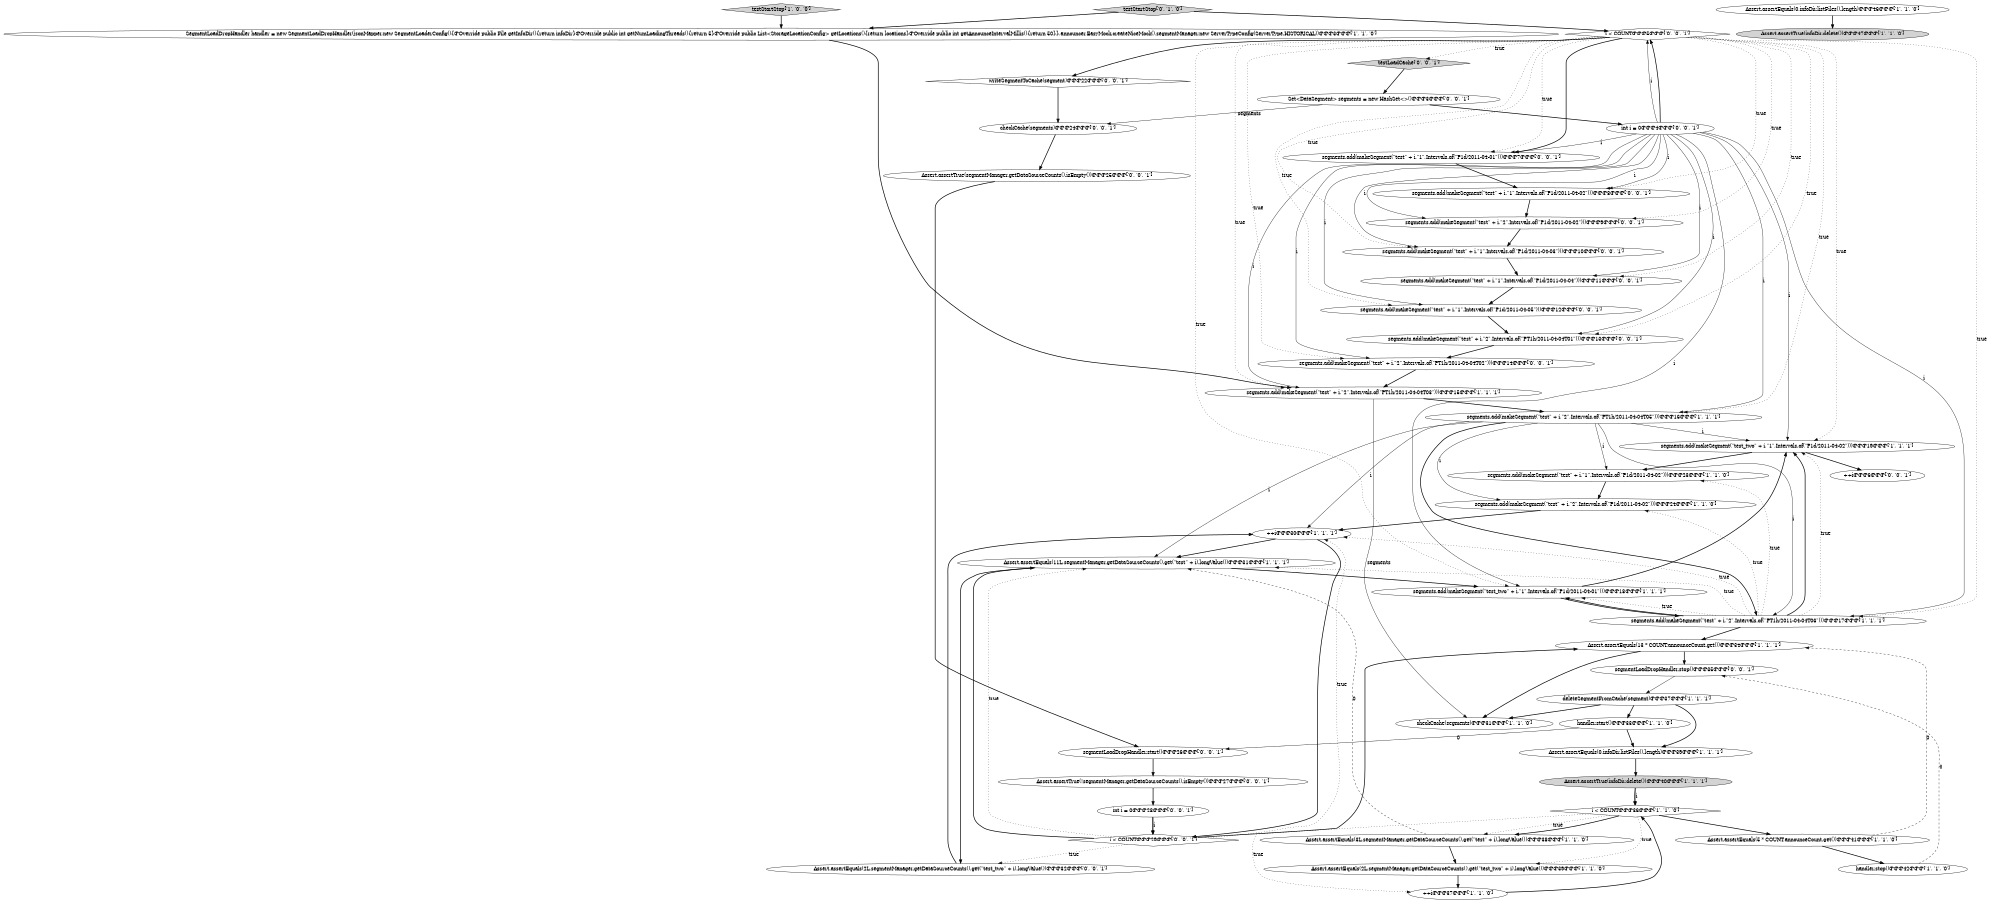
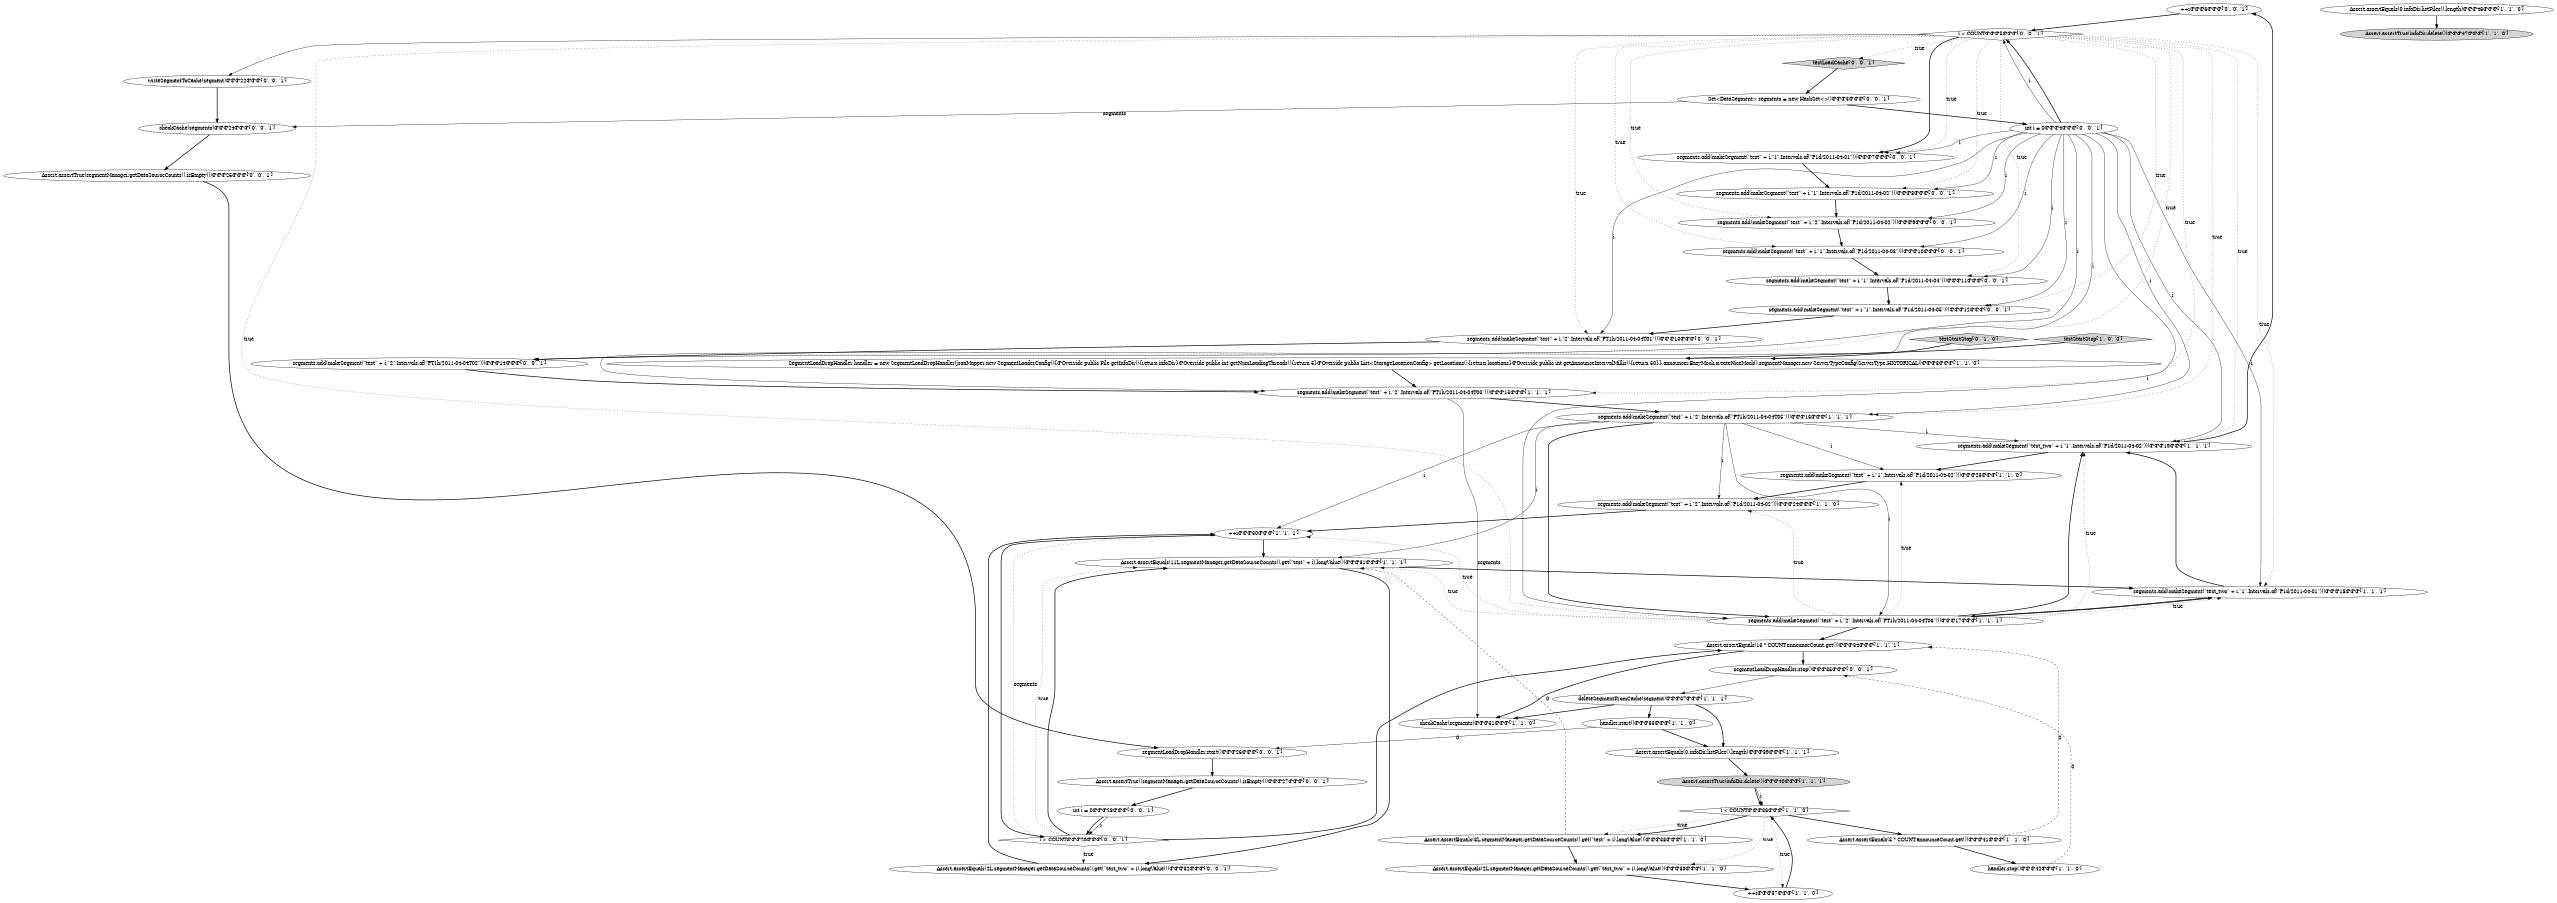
  digraph {
    node [fillcolor=white shape=ellipse style=filled]
    edge [style=bold]
    n1 [label="++i@@@6@@@['0', '0', '1']"]
    n2 [label="i < COUNT@@@5@@@['0', '0', '1']" shape=diamond]
    n3 [label="segments.add(makeSegment(\"test\" + i,\"2\",Intervals.of(\"PT1h/2011-04-04T02\")))@@@14@@@['0', '0', '1']"]
    n4 [label="segments.add(makeSegment(\"test\" + i,\"2\",Intervals.of(\"PT1h/2011-04-04T03\")))@@@15@@@['1', '1', '1']"]
    n5 [label="segments.add(makeSegment(\"test\" + i,\"2\",Intervals.of(\"PT1h/2011-04-04T05\")))@@@16@@@['1', '1', '1']"]
    n6 [label="segments.add(makeSegment(\"test_two\" + i,\"1\",Intervals.of(\"P1d/2011-04-01\")))@@@18@@@['1', '1', '1']"]
    n7 [fillcolor=lightgray label="testLoadCache['0', '0', '1']" shape=diamond]
    n8 [label="segments.add(makeSegment(\"test\" + i,\"2\",Intervals.of(\"P1d/2011-04-02\")))@@@9@@@['0', '0', '1']"]
    n9 [label="segments.add(makeSegment(\"test\" + i,\"1\",Intervals.of(\"P1d/2011-04-03\")))@@@10@@@['0', '0', '1']"]
    n10 [label="segments.add(makeSegment(\"test\" + i,\"2\",Intervals.of(\"PT1h/2011-04-04T01\")))@@@13@@@['0', '0', '1']"]
    n11 [label="segments.add(makeSegment(\"test\" + i,\"1\",Intervals.of(\"P1d/2011-04-05\")))@@@12@@@['0', '0', '1']"]
    n12 [label="segments.add(makeSegment(\"test\" + i,\"1\",Intervals.of(\"P1d/2011-04-04\")))@@@11@@@['0', '0', '1']"]
    n13 [label="segments.add(makeSegment(\"test\" + i,\"1\",Intervals.of(\"P1d/2011-04-02\")))@@@8@@@['0', '0', '1']"]
    n14 [label="segments.add(makeSegment(\"test\" + i,\"1\",Intervals.of(\"P1d/2011-04-01\")))@@@7@@@['0', '0', '1']"]
    n15 [label="segments.add(makeSegment(\"test_two\" + i,\"1\",Intervals.of(\"P1d/2011-04-02\")))@@@19@@@['1', '1', '1']"]
    n16 [label="segments.add(makeSegment(\"test\" + i,\"2\",Intervals.of(\"PT1h/2011-04-04T06\")))@@@17@@@['1', '1', '1']"]
-   n17 [label="writeSegmentToCache(segment)@@@22@@@['0', '0', '1']" shape=diamond]
+   n17 [label="writeSegmentToCache(segment)@@@22@@@['0', '0', '1']"]
    n18 [label="checkCache(segments)@@@31@@@['1', '1', '0']"]
    n19 [label="Assert.assertEquals(13 * COUNT,announceCount.get())@@@34@@@['1', '1', '1']"]
    n20 [label="segmentLoadDropHandler.stop()@@@35@@@['0', '0', '1']"]
    n21 [label="deleteSegmentFromCache(segment)@@@37@@@['1', '1', '1']"]
    n22 [label="Assert.assertEquals(0,infoDir.listFiles().length)@@@39@@@['1', '1', '1']"]
    n23 [label="handler.start()@@@33@@@['1', '1', '0']"]
    n24 [label="segments.add(makeSegment(\"test\" + i,\"2\",Intervals.of(\"P1d/2011-04-02\")))@@@24@@@['1', '1', '0']"]
    n25 [label="++i@@@30@@@['1', '1', '1']"]
    n26 [label="Assert.assertEquals(11L,segmentManager.getDataSourceCounts().get(\"test\" + i).longValue())@@@31@@@['1', '1', '1']"]
    n27 [label="segments.add(makeSegment(\"test\" + i,\"1\",Intervals.of(\"P1d/2011-04-02\")))@@@23@@@['1', '1', '0']"]
    n28 [fillcolor=lightgray label="Assert.assertTrue(infoDir.delete())@@@40@@@['1', '1', '1']"]
    n29 [label="i < COUNT@@@36@@@['1', '1', '0']" shape=diamond]
    n30 [label="i < COUNT@@@29@@@['0', '0', '1']" shape=diamond]
    n31 [label="Set<DataSegment> segments = new HashSet<>()@@@3@@@['0', '0', '1']"]
    n32 [label="int i = 0@@@4@@@['0', '0', '1']"]
    n33 [label="checkCache(segments)@@@24@@@['0', '0', '1']"]
    n34 [label="Assert.assertTrue(segmentManager.getDataSourceCounts().isEmpty())@@@25@@@['0', '0', '1']"]
    n35 [label="Assert.assertEquals(2L,segmentManager.getDataSourceCounts().get(\"test_two\" + i).longValue())@@@32@@@['0', '0', '1']"]
    n36 [label="segmentLoadDropHandler.start()@@@26@@@['0', '0', '1']"]
    n37 [label="++i@@@37@@@['1', '1', '0']"]
    n38 [label="Assert.assertEquals(5 * COUNT,announceCount.get())@@@41@@@['1', '1', '0']"]
    n39 [label="Assert.assertEquals(3L,segmentManager.getDataSourceCounts().get(\"test\" + i).longValue())@@@38@@@['1', '1', '0']"]
    n40 [label="Assert.assertEquals(2L,segmentManager.getDataSourceCounts().get(\"test_two\" + i).longValue())@@@39@@@['1', '1', '0']"]
    n41 [label="handler.stop()@@@42@@@['1', '1', '0']"]
    n42 [label="SegmentLoadDropHandler handler = new SegmentLoadDropHandler(jsonMapper,new SegmentLoaderConfig(){@Override public File getInfoDir(){return infoDir}@Override public int getNumLoadingThreads(){return 5}@Override public List<StorageLocationConfig> getLocations(){return locations}@Override public int getAnnounceIntervalMillis(){return 50}},announcer,EasyMock.createNiceMock(),segmentManager,new ServerTypeConfig(ServerType.HISTORICAL))@@@3@@@['1', '1', '0']"]
    n43 [fillcolor=lightgray label="testStartStop['1', '0', '0']" shape=diamond]
    n44 [label="Assert.assertEquals(0,infoDir.listFiles().length)@@@46@@@['1', '1', '0']"]
    n45 [fillcolor=lightgray label="Assert.assertTrue(infoDir.delete())@@@47@@@['1', '1', '0']"]
    n46 [fillcolor=lightgray label="testStartStop['0', '1', '0']" shape=diamond]
    n47 [label="int i = 0@@@28@@@['0', '0', '1']"]
    n48 [label="Assert.assertTrue(!segmentManager.getDataSourceCounts().isEmpty())@@@27@@@['0', '0', '1']"]
-   n46 -> n2
+   n1 -> n2
    n2 -> n3 [label=true style=dotted]
    n2 -> n4 [label=true style=dotted]
    n2 -> n5 [label=true style=dotted]
    n2 -> n6 [label=true style=dotted]
    n2 -> n7 [label=true style=dotted]
    n2 -> n8 [label=true style=dotted]
    n2 -> n9 [label=true style=dotted]
    n2 -> n10 [label=true style=dotted]
    n2 -> n11 [label=true style=dotted]
    n2 -> n12 [label=true style=dotted]
    n2 -> n13 [label=true style=dotted]
    n2 -> n14 [label=true style=dotted]
    n2 -> n14
    n2 -> n15 [label=true style=dotted]
    n2 -> n16 [label=true style=dotted]
-   n2 -> n17
+   n2 -> n17 [style=solid]
    n3 -> n4
    n4 -> n5
    n4 -> n18 [label=segments style=solid]
    n5 -> n15 [label=i style=solid]
    n5 -> n16
    n5 -> n16 [label=i style=solid]
    n5 -> n24 [label=i style=solid]
    n5 -> n25 [label=i style=solid]
    n5 -> n26 [label=i style=solid]
    n5 -> n27 [label=i style=solid]
    n6 -> n15
    n6 -> n16
    n7 -> n31
    n8 -> n9
    n9 -> n12
    n10 -> n3
    n11 -> n10
    n12 -> n11
    n13 -> n8
    n14 -> n13
    n15 -> n1
    n15 -> n27
    n16 -> n6
    n16 -> n6 [label=true style=dotted]
    n16 -> n15 [label=true style=dotted]
    n16 -> n15
    n16 -> n19
    n16 -> n24 [label=true style=dotted]
    n16 -> n25 [label=true style=dotted]
    n16 -> n26 [label=true style=dotted]
    n16 -> n27 [label=true style=dotted]
    n17 -> n33
    n19 -> n18
    n19 -> n20
    n20 -> n21 [style=solid]
    n21 -> n18
    n21 -> n22
    n21 -> n23
    n22 -> n28
    n23 -> n22
    n23 -> n36 [label=0 style=solid]
    n24 -> n25
    n25 -> n26
    n25 -> n30
    n26 -> n6
    n26 -> n35
    n27 -> n24
    n28 -> n29
    n28 -> n29 [label=i style=solid]
    n29 -> n37 [label=true style=dotted]
    n29 -> n38
    n29 -> n39 [label=true style=dotted]
    n29 -> n39
    n29 -> n40 [label=true style=dotted]
    n30 -> n19
-   n30 -> n25 [label=true style=dotted]
+   n30 -> n25 [label=segments style=dotted]
    n30 -> n26
    n30 -> n26 [label=true style=dotted]
    n30 -> n35 [label=true style=dotted]
    n31 -> n32
    n31 -> n33 [label=segments style=solid]
    n32 -> n2 [label=i style=solid]
    n32 -> n2
    n32 -> n3 [label=i style=solid]
    n32 -> n4 [label=i style=solid]
    n32 -> n5 [label=i style=solid]
    n32 -> n6 [label=i style=solid]
    n32 -> n8 [label=i style=solid]
    n32 -> n9 [label=i style=solid]
    n32 -> n10 [label=i style=solid]
    n32 -> n11 [label=i style=solid]
    n32 -> n12 [label=i style=solid]
    n32 -> n13 [label=i style=solid]
    n32 -> n14 [label=i style=solid]
    n32 -> n15 [label=i style=solid]
    n32 -> n16 [label=i style=solid]
    n33 -> n34
    n34 -> n36
    n35 -> n25
    n36 -> n48
    n37 -> n29
    n38 -> n19 [label=0 style=dashed]
    n38 -> n41
    n39 -> n26 [label=0 style=dashed]
    n39 -> n40
    n40 -> n37
-   n41 -> n20 [label=4 style=dashed]
+   n41 -> n20 [label=0 style=dashed]
    n42 -> n4
    n43 -> n42
    n44 -> n45
    n46 -> n42
    n47 -> n30 [label=i style=solid]
    n47 -> n30
    n48 -> n47
  }
